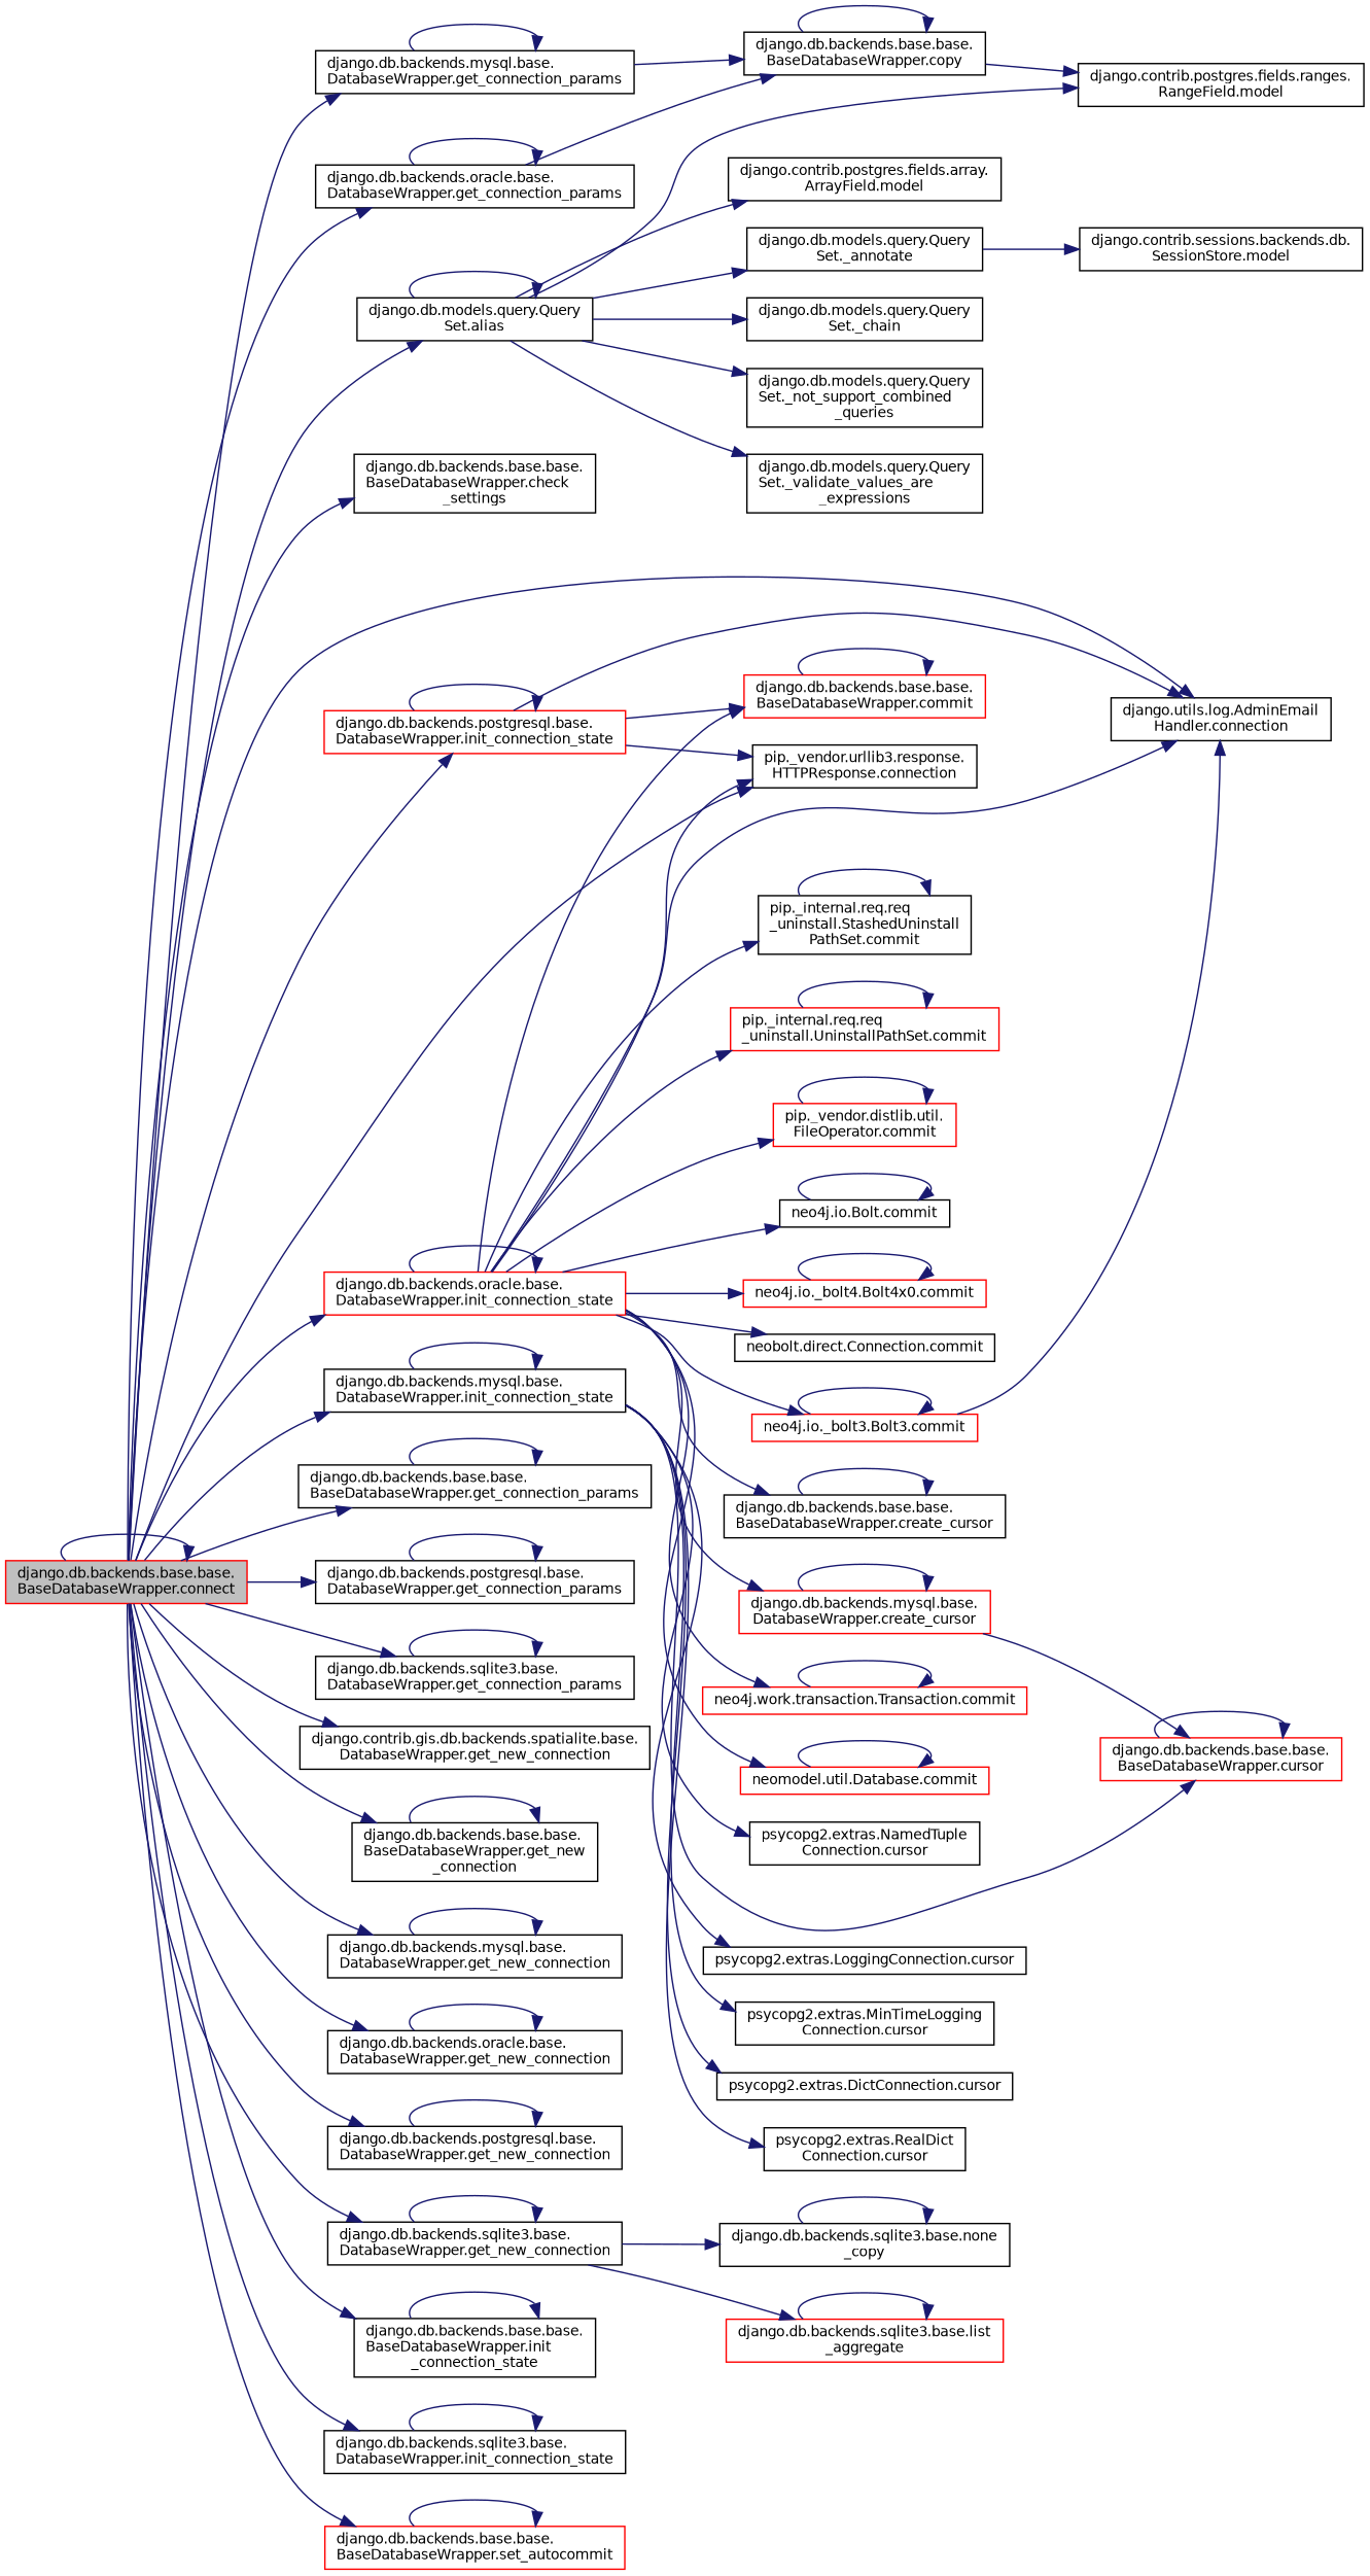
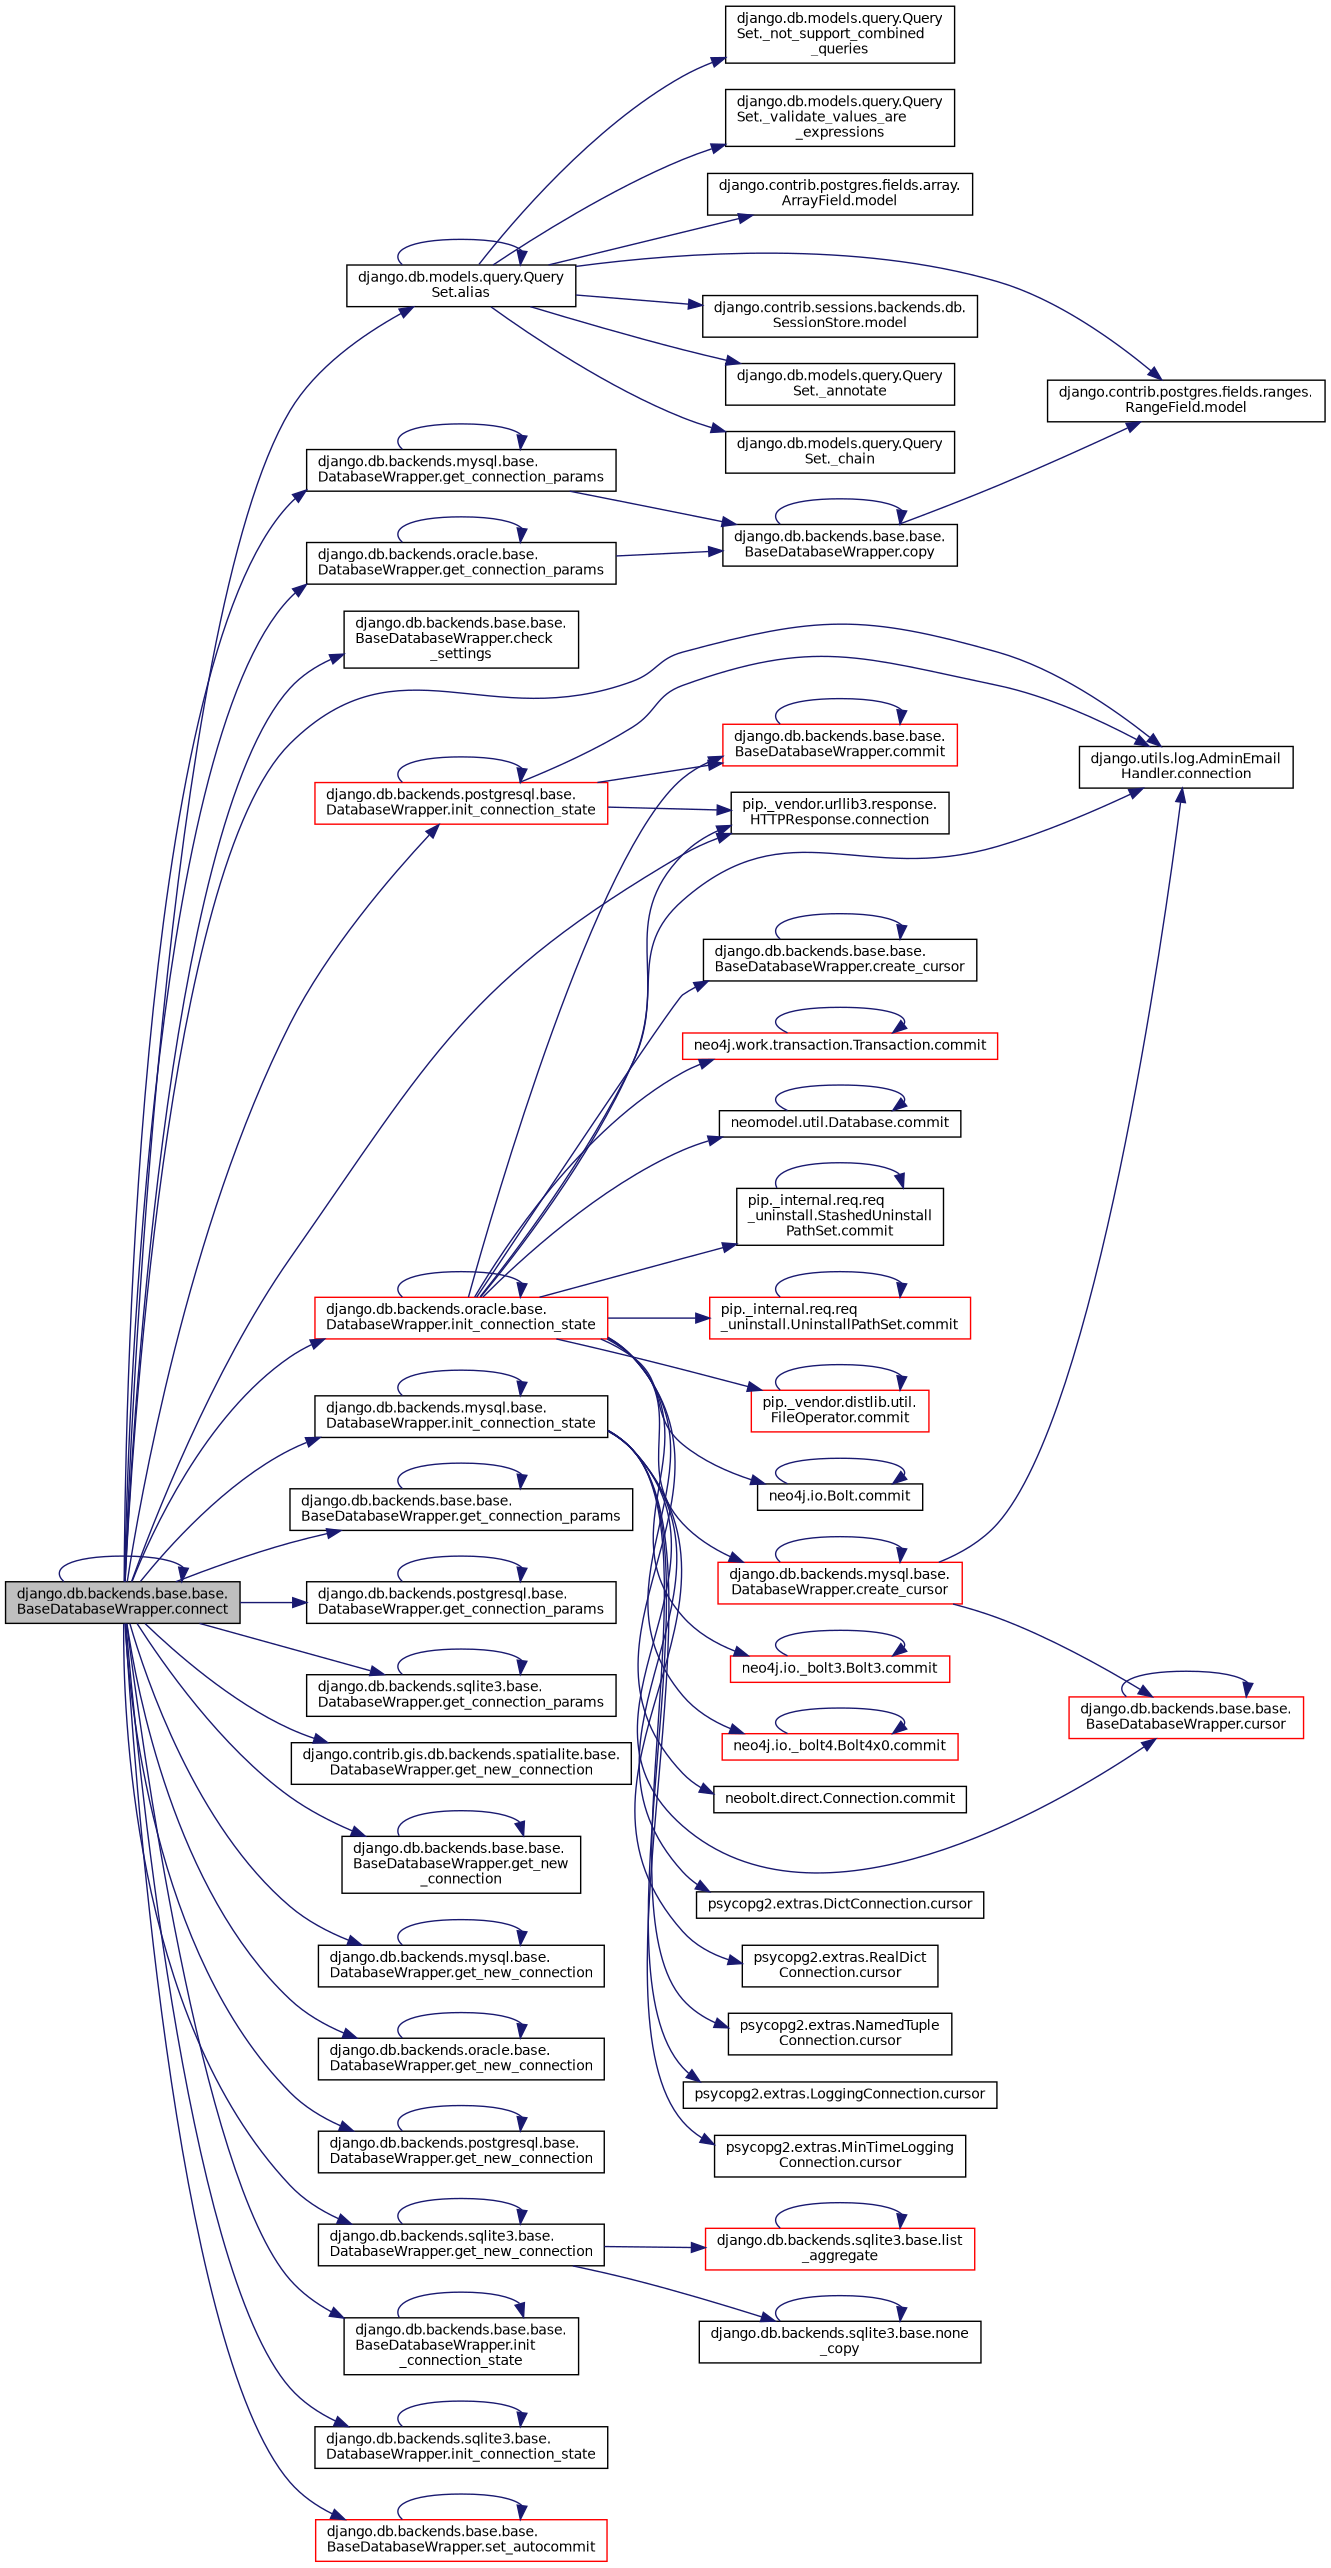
  digraph {
    rankdir=LR
    node [color=black fillcolor=white fontname=Helvetica fontsize=10 shape=record style=filled]
    edge [color=midnightblue fontname=Helvetica fontsize=10 labelfontname=Helvetica labelfontsize=10 style=solid]
-   n1 [color=red fillcolor=grey75 fontcolor=black height=0.2 label="django.db.backends.base.base.\lBaseDatabaseWrapper.connect" width=0.4]
+   n1 [fillcolor=grey75 fontcolor=black height=0.2 label="django.db.backends.base.base.\lBaseDatabaseWrapper.connect" width=0.4]
    n2 [height=0.2 label="django.db.models.query.Query\lSet.alias" width=0.4]
    n3 [height=0.2 label="django.db.backends.base.base.\lBaseDatabaseWrapper.check\l_settings" width=0.4]
    n4 [height=0.2 label="django.utils.log.AdminEmail\lHandler.connection" width=0.4]
    n5 [height=0.2 label="pip._vendor.urllib3.response.\lHTTPResponse.connection" width=0.4]
    n6 [height=0.2 label="django.db.backends.base.base.\lBaseDatabaseWrapper.get_connection_params" width=0.4]
    n7 [height=0.2 label="django.db.backends.mysql.base.\lDatabaseWrapper.get_connection_params" width=0.4]
    n8 [height=0.2 label="django.db.backends.oracle.base.\lDatabaseWrapper.get_connection_params" width=0.4]
    n9 [height=0.2 label="django.db.backends.postgresql.base.\lDatabaseWrapper.get_connection_params" width=0.4]
    n10 [height=0.2 label="django.db.backends.sqlite3.base.\lDatabaseWrapper.get_connection_params" width=0.4]
    n11 [height=0.2 label="django.contrib.gis.db.backends.spatialite.base.\lDatabaseWrapper.get_new_connection" width=0.4]
    n12 [height=0.2 label="django.db.backends.base.base.\lBaseDatabaseWrapper.get_new\l_connection" width=0.4]
    n13 [height=0.2 label="django.db.backends.mysql.base.\lDatabaseWrapper.get_new_connection" width=0.4]
    n14 [height=0.2 label="django.db.backends.oracle.base.\lDatabaseWrapper.get_new_connection" width=0.4]
    n15 [height=0.2 label="django.db.backends.postgresql.base.\lDatabaseWrapper.get_new_connection" width=0.4]
    n16 [height=0.2 label="django.db.backends.sqlite3.base.\lDatabaseWrapper.get_new_connection" width=0.4]
    n17 [height=0.2 label="django.db.backends.base.base.\lBaseDatabaseWrapper.init\l_connection_state" width=0.4]
    n18 [height=0.2 label="django.db.backends.mysql.base.\lDatabaseWrapper.init_connection_state" width=0.4]
    n19 [color=red height=0.2 label="django.db.backends.oracle.base.\lDatabaseWrapper.init_connection_state" width=0.4]
    n20 [color=red height=0.2 label="django.db.backends.postgresql.base.\lDatabaseWrapper.init_connection_state" width=0.4]
    n21 [height=0.2 label="django.db.backends.sqlite3.base.\lDatabaseWrapper.init_connection_state" width=0.4]
    n22 [color=red height=0.2 label="django.db.backends.base.base.\lBaseDatabaseWrapper.set_autocommit" width=0.4]
    n23 [height=0.2 label="django.db.models.query.Query\lSet._annotate" width=0.4]
    n24 [height=0.2 label="django.db.models.query.Query\lSet._chain" width=0.4]
    n25 [height=0.2 label="django.db.models.query.Query\lSet._not_support_combined\l_queries" width=0.4]
    n26 [height=0.2 label="django.db.models.query.Query\lSet._validate_values_are\l_expressions" width=0.4]
    n27 [height=0.2 label="django.contrib.postgres.fields.array.\lArrayField.model" width=0.4]
    n28 [height=0.2 label="django.contrib.postgres.fields.ranges.\lRangeField.model" width=0.4]
    n29 [height=0.2 label="django.contrib.sessions.backends.db.\lSessionStore.model" width=0.4]
    n30 [height=0.2 label="django.db.backends.base.base.\lBaseDatabaseWrapper.copy" width=0.4]
    n31 [color=red height=0.2 label="django.db.backends.sqlite3.base.list\l_aggregate" width=0.4]
    n32 [height=0.2 label="django.db.backends.sqlite3.base.none\l_copy" width=0.4]
    n33 [color=red height=0.2 label="django.db.backends.base.base.\lBaseDatabaseWrapper.cursor" width=0.4]
    n34 [height=0.2 label="psycopg2.extras.DictConnection.cursor" width=0.4]
    n35 [height=0.2 label="psycopg2.extras.RealDict\lConnection.cursor" width=0.4]
    n36 [height=0.2 label="psycopg2.extras.NamedTuple\lConnection.cursor" width=0.4]
    n37 [height=0.2 label="psycopg2.extras.LoggingConnection.cursor" width=0.4]
    n38 [height=0.2 label="psycopg2.extras.MinTimeLogging\lConnection.cursor" width=0.4]
    n39 [color=red height=0.2 label="django.db.backends.base.base.\lBaseDatabaseWrapper.commit" width=0.4]
    n40 [color=red height=0.2 label="neo4j.work.transaction.Transaction.commit" width=0.4]
-   n41 [color=red height=0.2 label="neomodel.util.Database.commit" width=0.4]
+   n41 [height=0.2 label="neomodel.util.Database.commit" width=0.4]
    n42 [height=0.2 label="pip._internal.req.req\l_uninstall.StashedUninstall\lPathSet.commit" width=0.4]
    n43 [color=red height=0.2 label="pip._internal.req.req\l_uninstall.UninstallPathSet.commit" width=0.4]
    n44 [color=red height=0.2 label="pip._vendor.distlib.util.\lFileOperator.commit" width=0.4]
    n45 [height=0.2 label="neo4j.io.Bolt.commit" width=0.4]
    n46 [color=red height=0.2 label="neo4j.io._bolt3.Bolt3.commit" width=0.4]
    n47 [color=red height=0.2 label="neo4j.io._bolt4.Bolt4x0.commit" width=0.4]
    n48 [height=0.2 label="neobolt.direct.Connection.commit" width=0.4]
    n49 [height=0.2 label="django.db.backends.base.base.\lBaseDatabaseWrapper.create_cursor" width=0.4]
    n50 [color=red height=0.2 label="django.db.backends.mysql.base.\lDatabaseWrapper.create_cursor" width=0.4]
    n1 -> n1
    n1 -> n2
    n1 -> n3
    n1 -> n4
    n1 -> n5
    n1 -> n6
    n1 -> n7
    n1 -> n8
    n1 -> n9
    n1 -> n10
    n1 -> n11
    n1 -> n12
    n1 -> n13
    n1 -> n14
    n1 -> n15
    n1 -> n16
    n1 -> n17
    n1 -> n18
    n1 -> n19
    n1 -> n20
    n1 -> n21
    n1 -> n22
    n2 -> n2
    n2 -> n23
    n2 -> n24
    n2 -> n25
    n2 -> n26
    n2 -> n27
    n2 -> n28
-   n23 -> n29
+   n2 -> n29
    n6 -> n6
    n7 -> n7
    n7 -> n30
    n8 -> n8
    n8 -> n30
    n9 -> n9
    n10 -> n10
    n12 -> n12
    n13 -> n13
    n14 -> n14
    n15 -> n15
    n16 -> n16
    n16 -> n31
    n16 -> n32
    n17 -> n17
    n18 -> n18
    n18 -> n33
    n18 -> n34
    n18 -> n35
    n18 -> n36
    n18 -> n37
    n18 -> n38
    n19 -> n4
    n19 -> n5
    n19 -> n19
    n19 -> n39
    n19 -> n40
    n19 -> n41
    n19 -> n42
    n19 -> n43
    n19 -> n44
    n19 -> n45
    n19 -> n46
    n19 -> n47
    n19 -> n48
    n19 -> n49
    n19 -> n50
    n20 -> n4
    n20 -> n5
    n20 -> n20
    n20 -> n39
    n21 -> n21
    n22 -> n22
    n30 -> n28
    n30 -> n30
    n31 -> n31
    n32 -> n32
    n33 -> n33
    n39 -> n39
    n40 -> n40
    n41 -> n41
    n42 -> n42
    n43 -> n43
    n44 -> n44
    n45 -> n45
    n46 -> n46
    n47 -> n47
    n49 -> n49
-   n46 -> n4
+   n50 -> n4
    n50 -> n33
    n50 -> n50
  }
